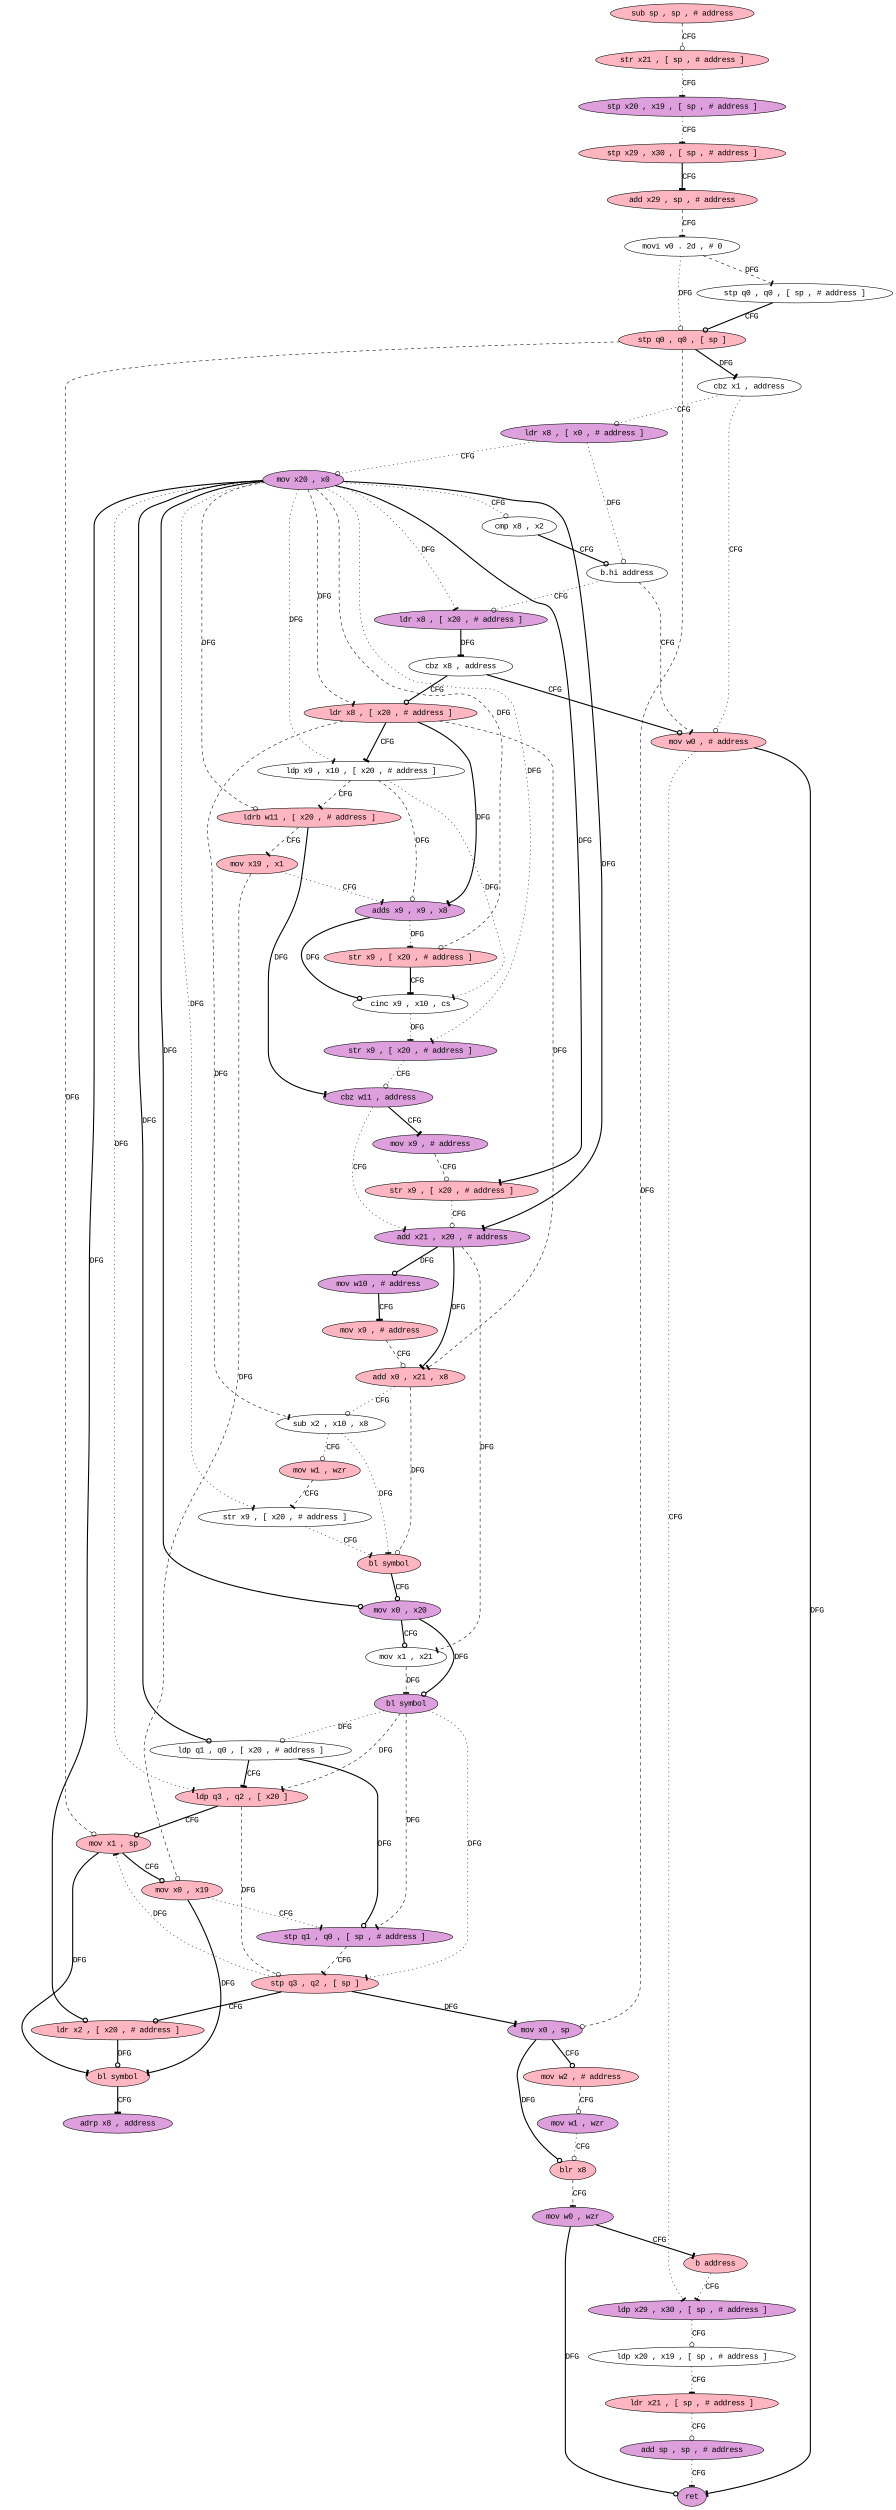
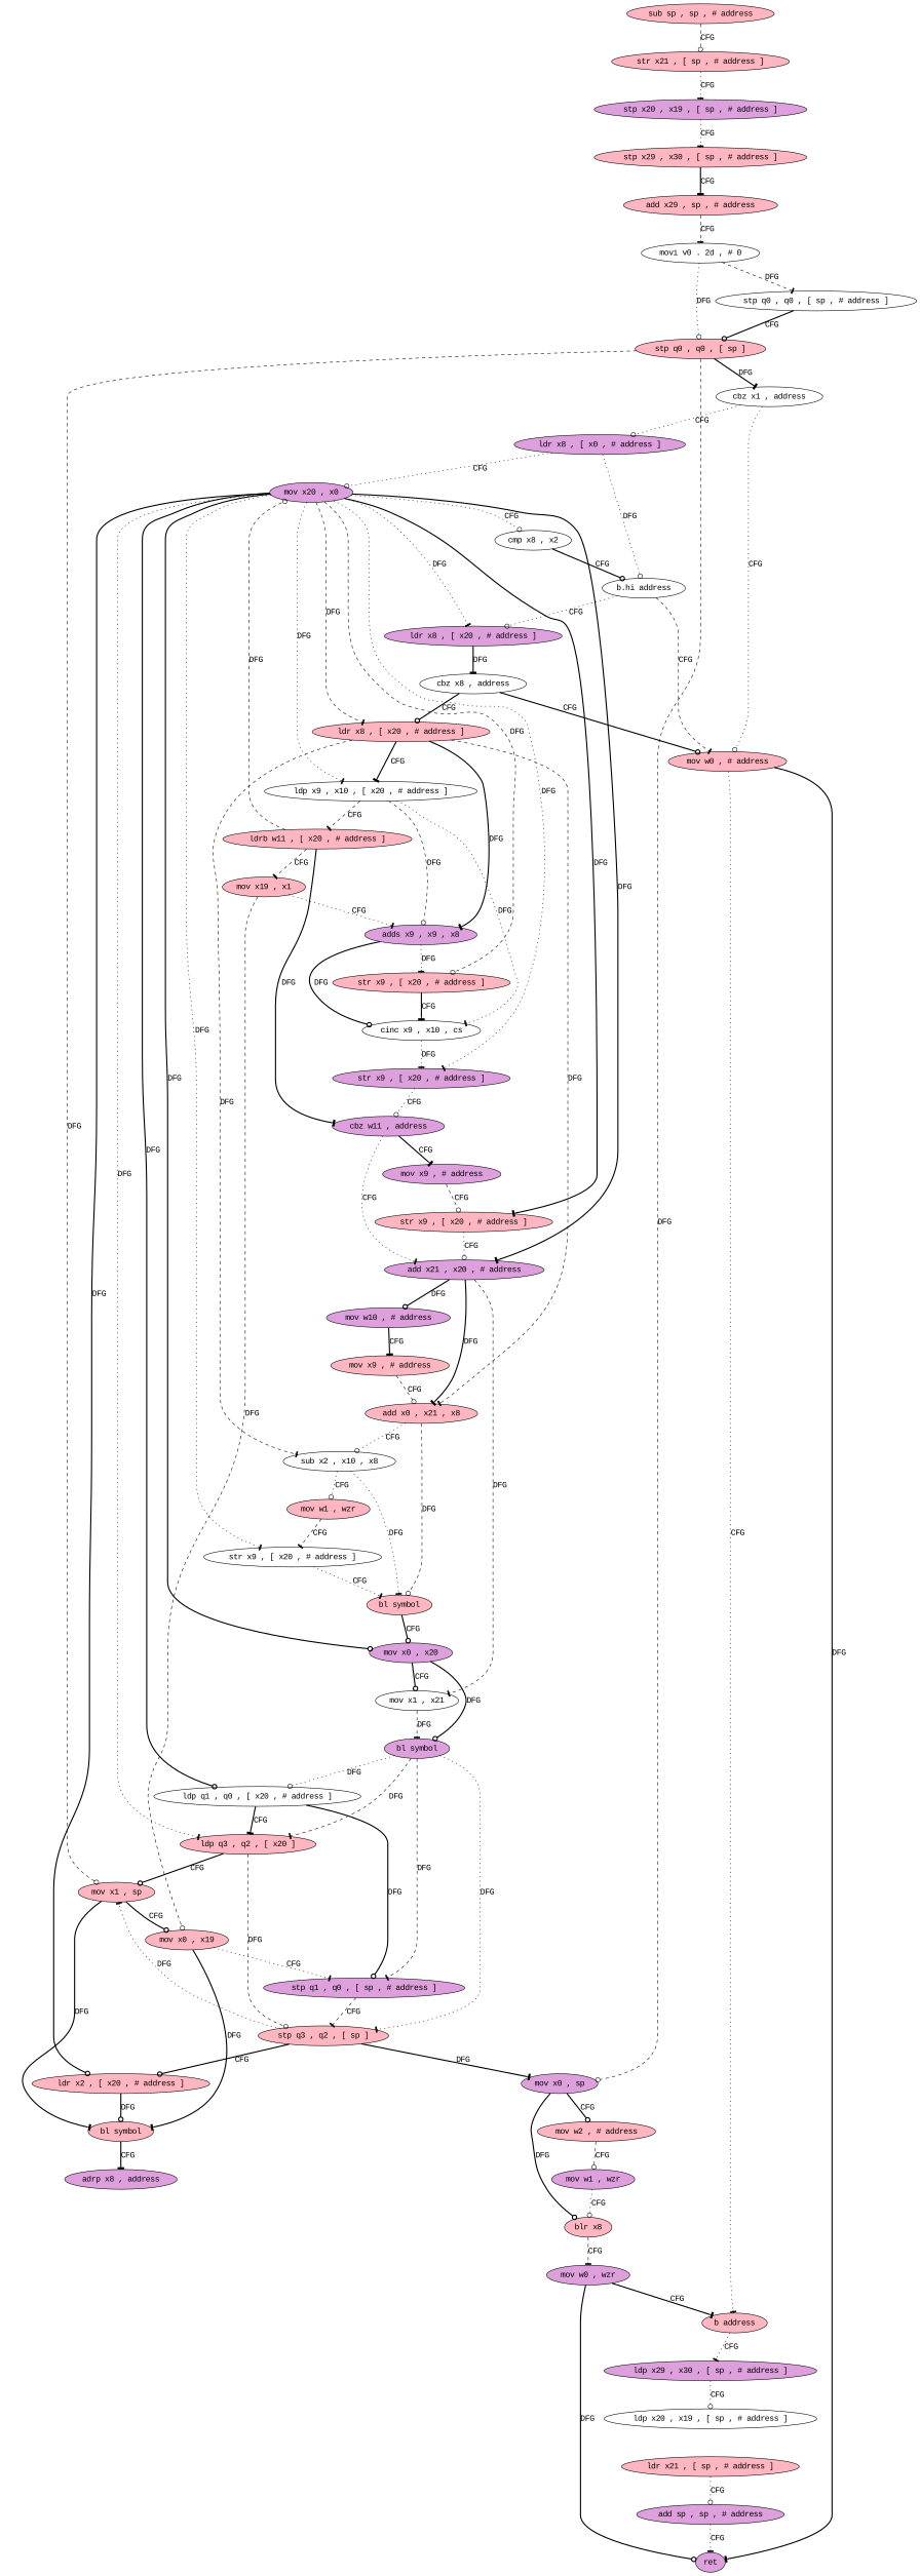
  digraph {
    fontname="Liberation Mono"
    node [fillcolor=lightpink fontname="Liberation Mono" style=filled]
    edge [arrowhead=tee fontname="Liberation Mono" style=bold]
    n1 [label="sub sp , sp , # address"]
    n2 [label="str x21 , [ sp , # address ]"]
    n3 [fillcolor=plum label="stp x20 , x19 , [ sp , # address ]"]
    n4 [label="stp x29 , x30 , [ sp , # address ]"]
    n5 [label="add x29 , sp , # address"]
    n6 [fillcolor=white label="movi v0 . 2d , # 0"]
    n7 [fillcolor=white label="stp q0 , q0 , [ sp , # address ]"]
    n8 [label="stp q0 , q0 , [ sp ]"]
    n9 [fillcolor=white label="cbz x1 , address"]
    n10 [label="mov x1 , sp"]
    n11 [fillcolor=plum label="mov x0 , sp"]
    n12 [label="mov w0 , # address"]
    n13 [fillcolor=plum label="ldr x8 , [ x0 , # address ]"]
    n14 [label="mov x0 , x19"]
    n15 [label="bl symbol"]
    n16 [label="mov w2 , # address"]
    n17 [label="blr x8"]
    n18 [fillcolor=plum label="ldp x29 , x30 , [ sp , # address ]"]
    n19 [fillcolor=plum label=ret]
    n20 [fillcolor=plum label="mov x20 , x0"]
    n21 [fillcolor=white label="b.hi address"]
    n22 [fillcolor=white label="ldp x20 , x19 , [ sp , # address ]"]
    n23 [fillcolor=white label="cmp x8 , x2"]
    n24 [fillcolor=plum label="ldr x8 , [ x20 , # address ]"]
    n25 [label="ldr x8 , [ x20 , # address ]"]
    n26 [fillcolor=white label="ldp x9 , x10 , [ x20 , # address ]"]
    n27 [label="ldrb w11 , [ x20 , # address ]"]
    n28 [label="str x9 , [ x20 , # address ]"]
    n29 [fillcolor=plum label="str x9 , [ x20 , # address ]"]
    n30 [fillcolor=plum label="add x21 , x20 , # address"]
    n31 [fillcolor=white label="str x9 , [ x20 , # address ]"]
    n32 [fillcolor=plum label="mov x0 , x20"]
    n33 [fillcolor=white label="ldp q1 , q0 , [ x20 , # address ]"]
    n34 [label="ldp q3 , q2 , [ x20 ]"]
    n35 [label="ldr x2 , [ x20 , # address ]"]
    n36 [label="str x9 , [ x20 , # address ]"]
    n37 [label="ldr x21 , [ sp , # address ]"]
    n38 [fillcolor=white label="cbz x8 , address"]
    n39 [fillcolor=plum label="adds x9 , x9 , x8"]
    n40 [label="add x0 , x21 , x8"]
    n41 [fillcolor=white label="sub x2 , x10 , x8"]
    n42 [fillcolor=white label="cinc x9 , x10 , cs"]
    n43 [label="mov x19 , x1"]
    n44 [fillcolor=plum label="cbz w11 , address"]
    n45 [fillcolor=plum label="mov w10 , # address"]
    n46 [fillcolor=white label="mov x1 , x21"]
    n47 [label="bl symbol"]
    n48 [fillcolor=plum label="bl symbol"]
    n49 [fillcolor=plum label="stp q1 , q0 , [ sp , # address ]"]
    n50 [label="stp q3 , q2 , [ sp ]"]
    n51 [label="mov w1 , wzr"]
    n52 [fillcolor=plum label="mov x9 , # address"]
    n53 [label="mov x9 , # address"]
    n54 [fillcolor=plum label="adrp x8 , address"]
    n55 [fillcolor=plum label="mov w1 , wzr"]
    n56 [fillcolor=plum label="mov w0 , wzr"]
    n57 [label="b address"]
    n58 [fillcolor=plum label="add sp , sp , # address"]
    n1 -> n2 [arrowhead=odot label=CFG style=dashed]
    n2 -> n3 [label=CFG style=dotted]
    n3 -> n4 [label=CFG style=dotted]
    n4 -> n5 [label=CFG]
    n5 -> n6 [label=CFG style=dashed]
    n6 -> n7 [label=DFG style=dashed]
    n6 -> n8 [arrowhead=odot label=DFG style=dotted]
    n7 -> n8 [arrowhead=odot label=CFG]
    n8 -> n9 [label=DFG]
    n8 -> n10 [arrowhead=odot label=DFG style=dashed]
    n8 -> n11 [arrowhead=odot label=DFG style=dashed]
    n9 -> n12 [arrowhead=odot label=CFG style=dotted]
    n9 -> n13 [arrowhead=odot label=CFG style=dotted]
    n10 -> n14 [arrowhead=odot label=CFG]
    n10 -> n15 [label=DFG]
    n11 -> n16 [arrowhead=odot label=CFG]
    n11 -> n17 [arrowhead=odot label=DFG]
-   n12 -> n18 [label=CFG style=dotted]
+   n12 -> n57 [label=CFG style=dotted]
    n12 -> n19 [label=DFG]
    n13 -> n20 [arrowhead=odot label=CFG style=dotted]
    n13 -> n21 [arrowhead=odot label=DFG style=dotted]
    n14 -> n15 [label=DFG]
    n14 -> n49 [label=CFG style=dotted]
    n15 -> n54 [label=CFG]
    n16 -> n55 [arrowhead=odot label=CFG style=dashed]
    n17 -> n56 [label=CFG style=dashed]
    n18 -> n22 [arrowhead=odot label=CFG style=dotted]
    n20 -> n23 [arrowhead=odot label=CFG style=dotted]
    n20 -> n24 [label=DFG style=dotted]
    n20 -> n25 [label=DFG style=dashed]
    n20 -> n26 [label=DFG style=dotted]
-   n20 -> n27 [arrowhead=odot label=DFG style=dashed]
+   n27 -> n20 [arrowhead=odot label=DFG style=dashed]
    n20 -> n28 [arrowhead=odot label=DFG style=dashed]
    n20 -> n29 [label=DFG style=dotted]
    n20 -> n30 [label=DFG]
    n20 -> n31 [label=DFG style=dotted]
    n20 -> n32 [arrowhead=odot label=DFG]
    n20 -> n33 [arrowhead=odot label=DFG]
    n20 -> n34 [label=DFG style=dotted]
    n20 -> n35 [arrowhead=odot label=DFG]
    n20 -> n36 [label=DFG]
    n21 -> n12 [label=CFG style=dashed]
    n21 -> n24 [arrowhead=odot label=CFG style=dotted]
-   n22 -> n37 [label=CFG style=dotted]
    n23 -> n21 [arrowhead=odot label=CFG]
    n24 -> n38 [label=DFG]
    n25 -> n26 [label=CFG]
    n25 -> n39 [label=DFG]
    n25 -> n40 [label=DFG style=dashed]
    n25 -> n41 [label=DFG style=dashed]
    n26 -> n27 [label=CFG style=dashed]
    n26 -> n39 [arrowhead=odot label=DFG style=dashed]
    n26 -> n42 [label=DFG style=dotted]
    n27 -> n43 [label=CFG style=dashed]
    n27 -> n44 [label=DFG]
    n28 -> n42 [label=CFG]
    n29 -> n44 [arrowhead=odot label=CFG style=dotted]
    n30 -> n40 [label=DFG]
    n30 -> n45 [arrowhead=odot label=DFG]
    n30 -> n46 [label=DFG style=dashed]
    n31 -> n47 [label=CFG style=dotted]
    n32 -> n46 [arrowhead=odot label=CFG]
    n32 -> n48 [arrowhead=odot label=DFG]
    n33 -> n34 [label=CFG]
    n33 -> n49 [arrowhead=odot label=DFG]
    n34 -> n10 [arrowhead=odot label=CFG]
    n34 -> n50 [arrowhead=odot label=DFG style=dashed]
    n35 -> n15 [arrowhead=odot label=DFG]
    n36 -> n30 [arrowhead=odot label=CFG style=dotted]
    n37 -> n58 [arrowhead=odot label=CFG style=dotted]
    n38 -> n12 [arrowhead=odot label=CFG]
    n38 -> n25 [arrowhead=odot label=CFG]
    n39 -> n28 [label=DFG style=dotted]
    n39 -> n42 [arrowhead=odot label=DFG]
    n40 -> n41 [arrowhead=odot label=CFG style=dotted]
    n40 -> n47 [arrowhead=odot label=DFG style=dashed]
    n41 -> n47 [label=DFG style=dotted]
    n41 -> n51 [arrowhead=odot label=CFG style=dotted]
    n42 -> n29 [label=DFG style=dotted]
    n43 -> n14 [arrowhead=odot label=DFG style=dashed]
    n43 -> n39 [label=CFG style=dotted]
    n44 -> n30 [label=CFG style=dotted]
    n44 -> n52 [label=CFG]
    n45 -> n53 [label=CFG]
    n46 -> n48 [label=DFG style=dashed]
    n47 -> n32 [arrowhead=odot label=CFG]
    n48 -> n33 [arrowhead=odot label=DFG style=dotted]
    n48 -> n34 [label=DFG style=dashed]
    n48 -> n49 [label=DFG style=dashed]
    n48 -> n50 [label=DFG style=dotted]
    n49 -> n50 [label=CFG style=dashed]
    n50 -> n10 [label=DFG style=dotted]
    n50 -> n11 [label=DFG]
    n50 -> n35 [arrowhead=odot label=CFG]
    n51 -> n31 [label=CFG style=dashed]
    n52 -> n36 [arrowhead=odot label=CFG style=dashed]
    n53 -> n40 [arrowhead=odot label=CFG style=dashed]
    n55 -> n17 [arrowhead=odot label=CFG style=dotted]
    n56 -> n19 [arrowhead=odot label=DFG]
    n56 -> n57 [label=CFG]
    n57 -> n18 [label=CFG style=dotted]
    n58 -> n19 [label=CFG style=dotted]
  }
